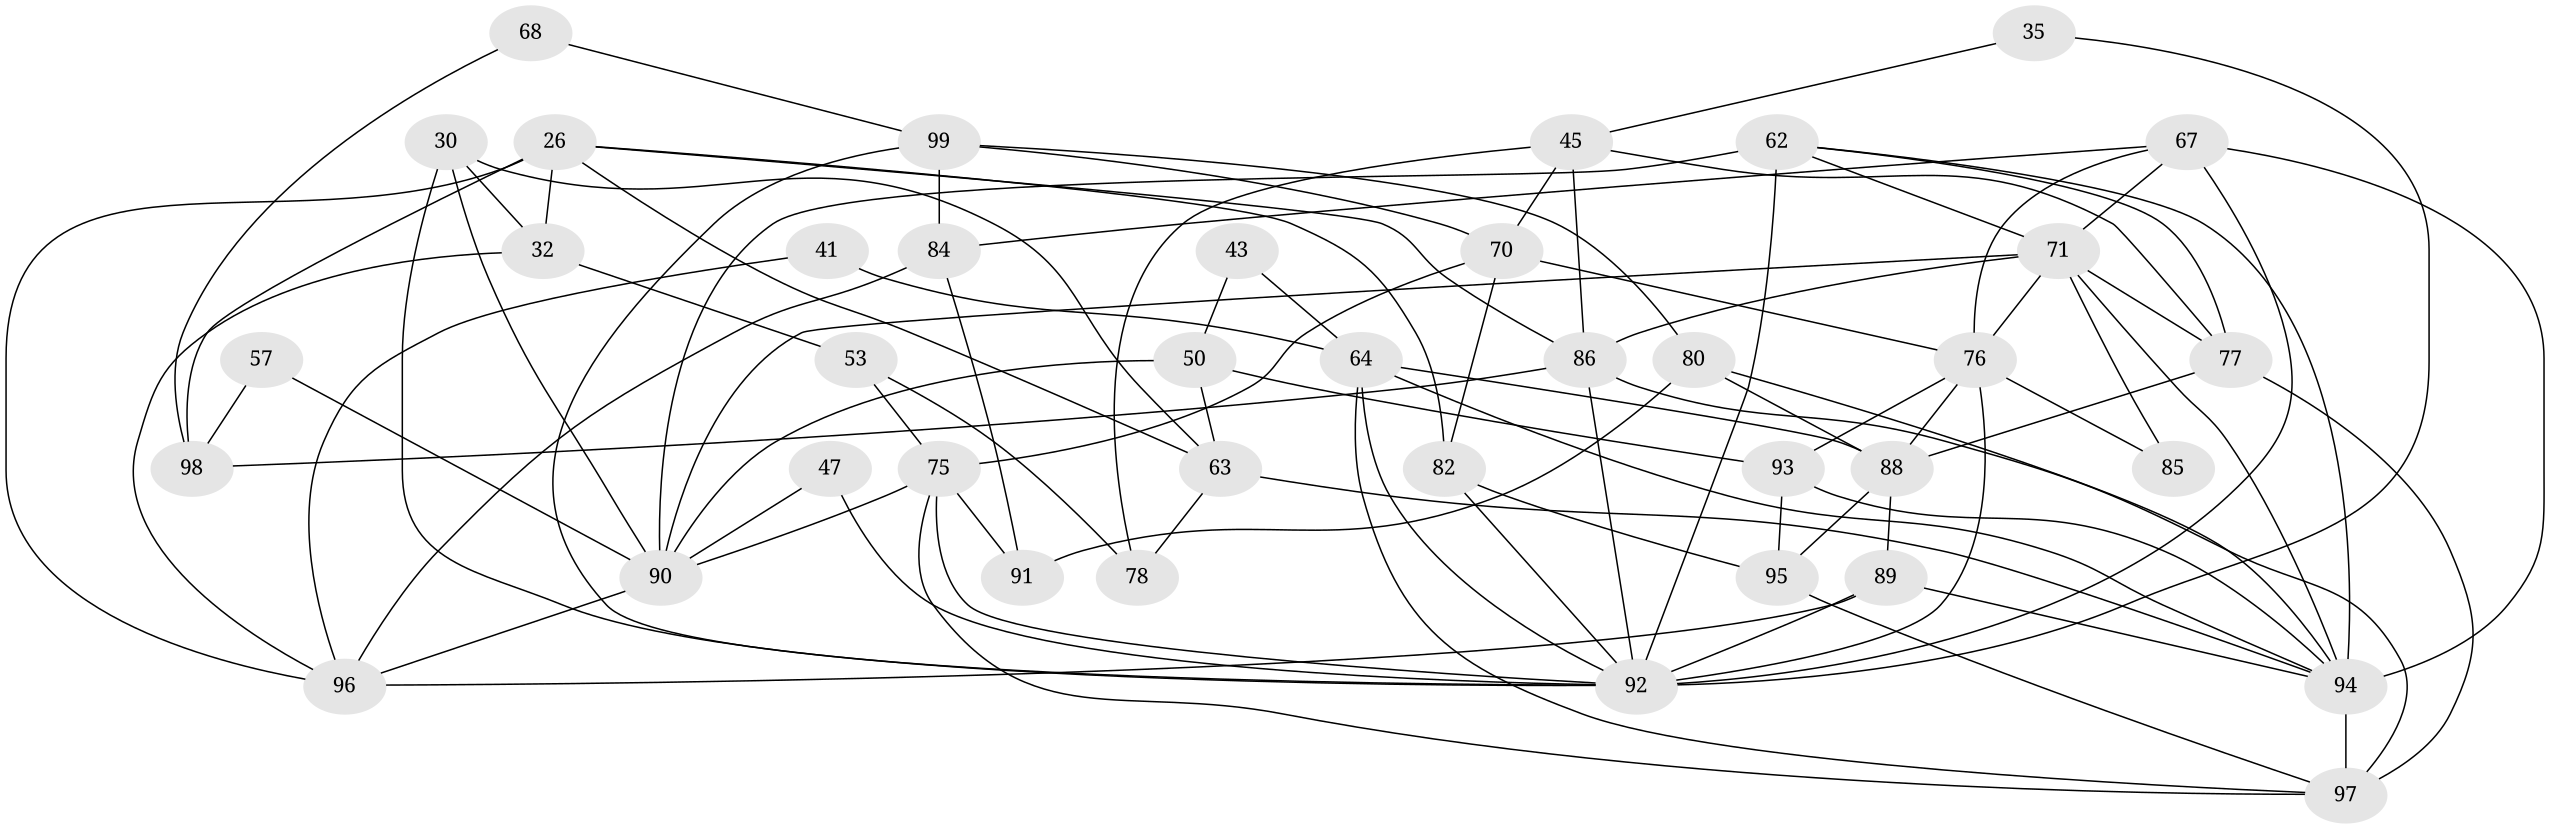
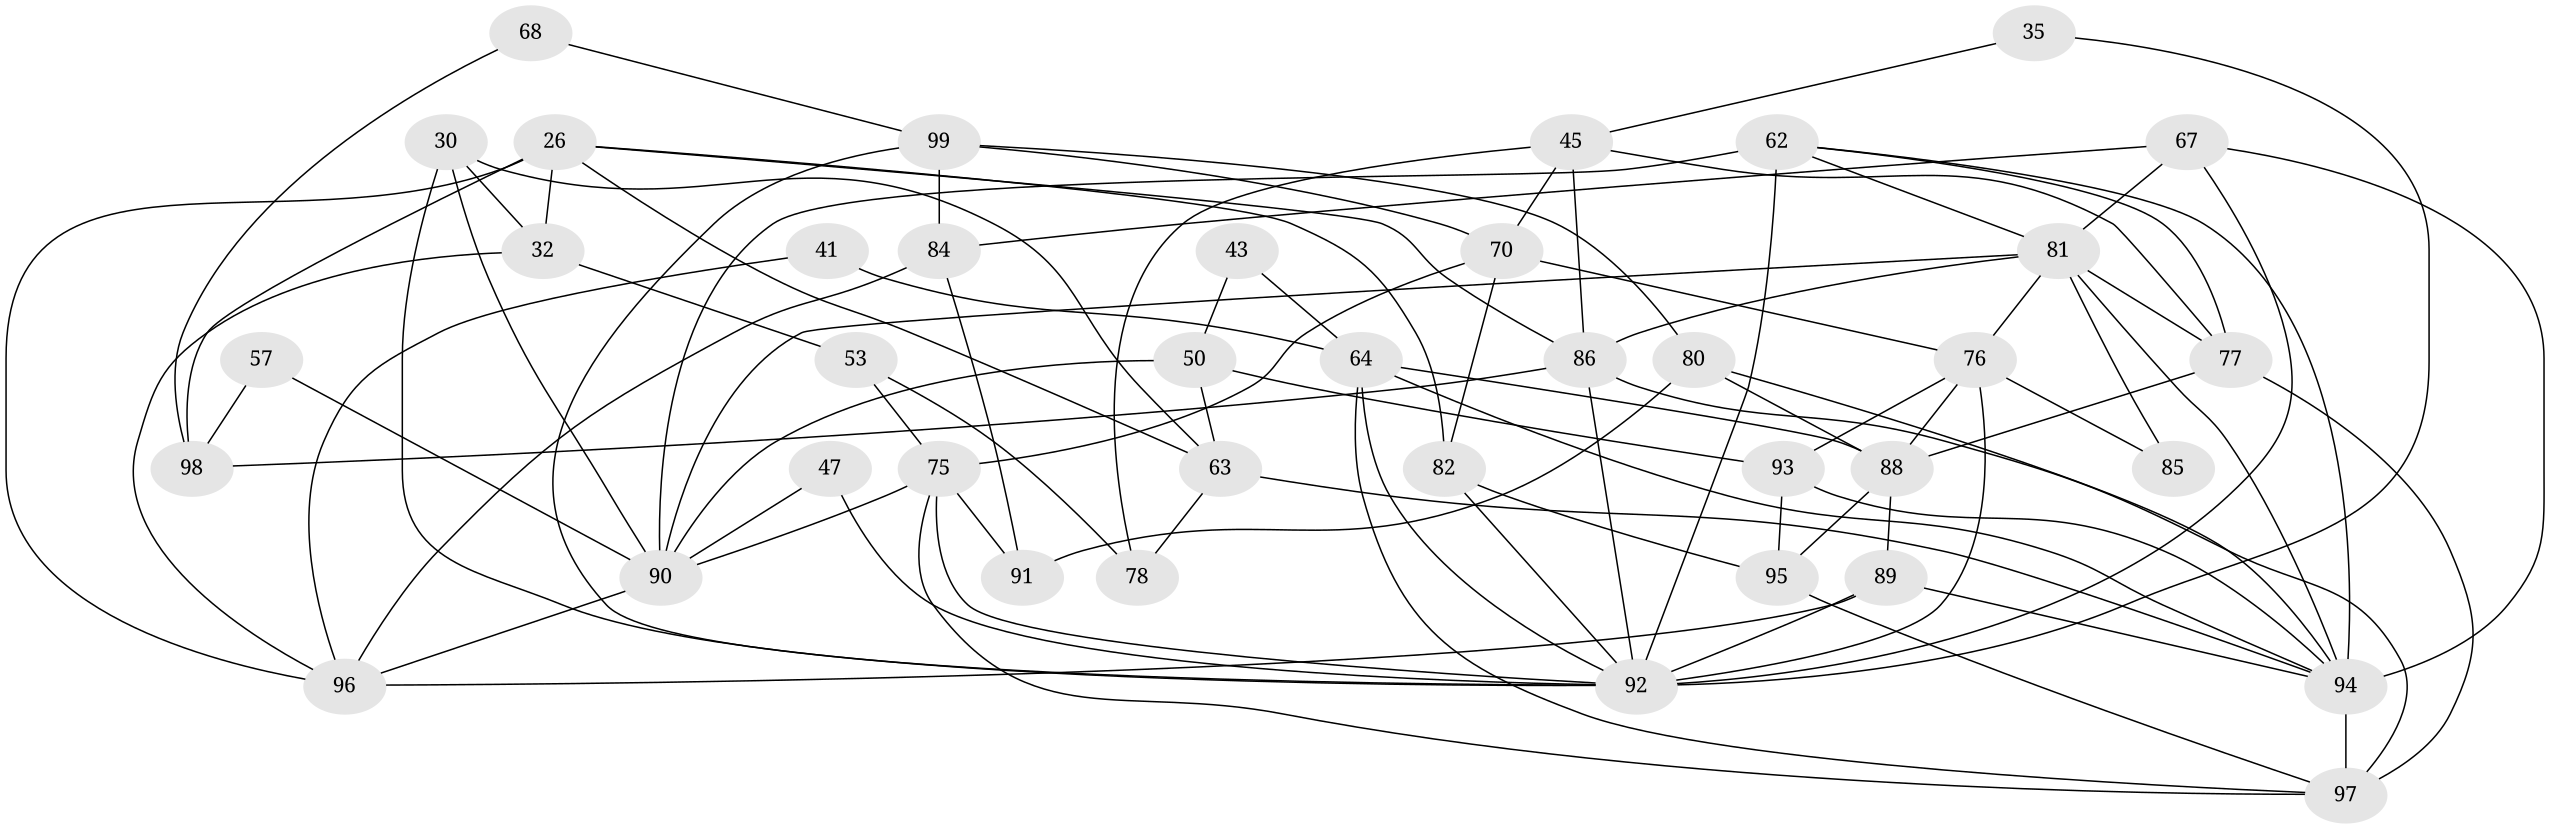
  graph {
    fontname="Noto Serif"
    node [color=gray90 fontname="Noto Serif" style=filled]
    edge [fontname="Noto Serif"]
    26 [super="+8"]
    32 [super="+29"]
    63
    82
    86 [super="+73"]
    96 [super="+79"]
    98 [super="+19"]
    53
    78 [super="+1"]
    94 [super="+54+60"]
    92 [super="+81+6"]
    95 [super="+46"]
    97 [super="+17+66+77"]
    30 [super="+21"]
    90 [super="+39+72"]
    75 [super="+50"]
    35
    45
    70 [super="+65"]
    n20 [label=77 super="+49"]
    64 [super="+55+52"]
    88 [super="+36"]
    41
    n24 [label=50 super="+2"]
    93 [super="+44"]
    43
    76 [super="+42+61"]
    47
    91
    57
    62 [super="+20+10"]
-   71 [super="+58+40"]
+   71 [super="+58+40" label=81]
    85 [super="+59"]
    89 [super="+9+83"]
    67 [super="+27"]
    84 [super="+14"]
    68
    n38 [label=99]
    80
    26 -- 32
    26 -- 63
    26 -- 82
    26 -- 86
    26 -- 96 [weight=2]
    26 -- 98 [weight=2]
    32 -- 96
    32 -- 53
    63 -- 78
    63 -- 94
    82 -- 92
    82 -- 95
    86 -- 98 [weight=2]
    86 -- 92 [weight=2]
    86 -- 97 [weight=2]
    53 -- 78
    53 -- 75
    94 -- 97
    95 -- 97
    30 -- 32 [weight=2]
    30 -- 63
    30 -- 92 [weight=2]
    30 -- 90
    90 -- 96 [weight=3]
    75 -- 92 [weight=3]
    75 -- 97
    75 -- 90
    75 -- 91 [weight=2]
    35 -- 92
    35 -- 45
    45 -- 86
    45 -- 78 [weight=2]
    45 -- 70
    45 -- n20
    70 -- 82
    70 -- 75 [weight=2]
    70 -- 76
    n20 -- 97
    n20 -- 88 [weight=2]
    64 -- 94 [weight=2]
    64 -- 92 [weight=3]
    64 -- 97
    64 -- 88 [weight=2]
    88 -- 95
    88 -- 89
    41 -- 96
    41 -- 64
    n24 -- 63
    n24 -- 90 [weight=3]
    n24 -- 93
    93 -- 94
    93 -- 95
    43 -- 64
    43 -- n24
    76 -- 92 [weight=2]
    76 -- 88
    76 -- 93
    76 -- 85
    47 -- 92
    47 -- 90
    57 -- 98
    57 -- 90 [weight=2]
    62 -- 94
    62 -- 92 [weight=5]
    62 -- 90 [weight=2]
    62 -- n20
    62 -- 71
    71 -- 86
    71 -- 94 [weight=3]
    71 -- 90 [weight=3]
    71 -- n20
    71 -- 76
    71 -- 85 [weight=4]
    89 -- 96
    89 -- 94
    89 -- 92 [weight=2]
    67 -- 94 [weight=3]
    67 -- 92 [weight=2]
-   67 -- 76 [weight=2]
    67 -- 71
    67 -- 84 [weight=2]
    84 -- 96
    84 -- 91 [weight=2]
    68 -- 98
    68 -- n38
    n38 -- 92
    n38 -- 70
    n38 -- 84
    n38 -- 80
    80 -- 94
    80 -- 88
    80 -- 91
  }
